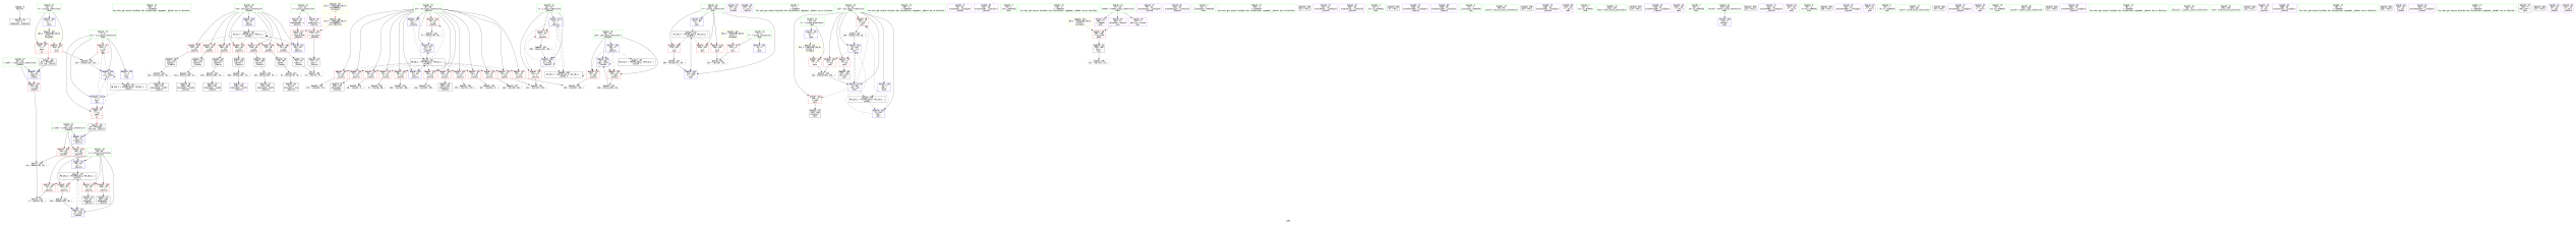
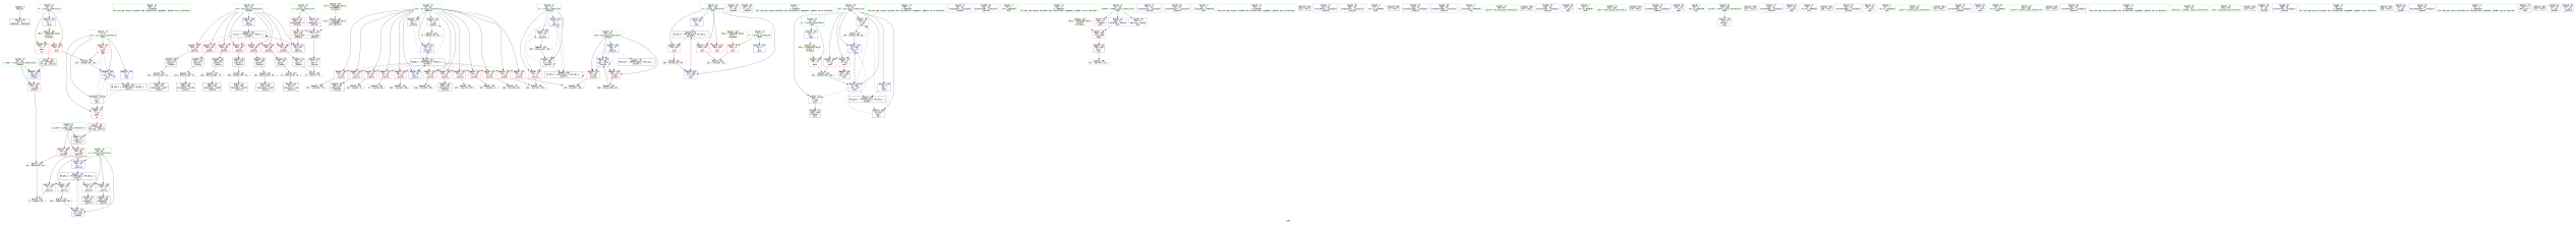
  digraph {
    fontname="IBM Plex Mono"
    label=SVFG
    node [color=red fontname="IBM Plex Mono" shape=record]
    edge [fontname="IBM Plex Mono" style=solid]
    n1 [color=grey label="{NodeID: 0\nNullPtr}"]
    n2 [color=black label="{NodeID: 40\n2\<--3\ndummyVal\<--dummyVal\n}"]
    n3 [label="{NodeID: 97\n262\<--7\n\<--cur\nmain\n}"]
    n4 [color=grey label="{NodeID: 215\n263 = Binary(262, 261, )\n}"]
    n5 [color=blue label="{NodeID: 166\n7\<--263\ncur\<--add4\nmain\n}"]
    n6 [color=black label="{NodeID: 255\nMR_20V_2 = PHI(MR_20V_5, MR_20V_1, )\npts\{8 \}\n}"]
    n7 [label="{NodeID: 96\n258\<--7\n\<--cur\nmain\n|{<s0>11}}"]
    n8 [color=green label="{NodeID: 14\n103\<--1\n\<--dummyObj\nCan only get source location for instruction, argument, global var or function.}"]
    n9 [label="{NodeID: 111\n128\<--45\n\<--pre\n_Z3outii\n}"]
    n10 [color=black label="{NodeID: 50\n129\<--128\nconv26\<--\n_Z3outii\n}"]
    n11 [color=grey label="{NodeID: 212\n130 = Binary(129, 92, )\n}"]
    n12 [color=black label="{NodeID: 51\n131\<--130\nidxprom28\<--sub27\n_Z3outii\n}"]
    n13 [color=green label="{NodeID: 28\n45\<--46\npre\<--pre_field_insensitive\n_Z3outii\n}"]
    n14 [label="{NodeID: 108\n74\<--45\n\<--pre\n_Z3outii\n}"]
    n15 [label="{NodeID: 109\n89\<--45\n\<--pre\n_Z3outii\n}"]
    n16 [label="{NodeID: 110\n113\<--45\n\<--pre\n_Z3outii\n}"]
    n17 [label="{NodeID: 112\n162\<--45\n\<--pre\n_Z3outii\n}"]
    n18 [label="{NodeID: 113\n181\<--45\n\<--pre\n_Z3outii\n}"]
    n19 [label="{NodeID: 114\n196\<--45\n\<--pre\n_Z3outii\n}"]
    n20 [color=blue label="{NodeID: 149\n45\<--58\npre\<--\n_Z3outii\n}"]
    n21 [color=blue label="{NodeID: 155\n45\<--147\npre\<--\n_Z3outii\n}"]
    n22 [color=black label="{NodeID: 44\n75\<--74\nconv1\<--\n_Z3outii\n}"]
    n23 [color=black label="{NodeID: 45\n90\<--89\nconv6\<--\n_Z3outii\n}"]
    n24 [color=black label="{NodeID: 48\n114\<--113\nconv16\<--\n_Z3outii\n}"]
    n25 [color=black label="{NodeID: 53\n163\<--162\nconv45\<--\n_Z3outii\n}"]
    n26 [color=black label="{NodeID: 56\n182\<--181\nconv59\<--\n_Z3outii\n}"]
    n27 [color=black label="{NodeID: 58\n197\<--196\nconv70\<--\n_Z3outii\n}"]
    n28 [color=black label="{NodeID: 245\nMR_6V_3 = PHI(MR_6V_4, MR_6V_2, )\npts\{46 \}\n}"]
    n29 [color=grey label="{NodeID: 230\n76 = cmp(73, 75, )\n}"]
    n30 [color=grey label="{NodeID: 217\n91 = Binary(90, 92, )\n}"]
    n31 [color=grey label="{NodeID: 220\n115 = Binary(114, 92, )\n}"]
    n32 [color=grey label="{NodeID: 216\n164 = Binary(163, 92, )\n}"]
    n33 [color=grey label="{NodeID: 210\n183 = Binary(182, 92, )\n}"]
    n34 [color=grey label="{NodeID: 224\n198 = Binary(197, 92, )\n}"]
    n35 [label="{NodeID: 125\n174\<--47\n\<--cnt\n_Z3outii\n}"]
    n36 [color=grey label="{NodeID: 228\n175 = cmp(174, 107, )\n}"]
    n37 [color=black label="{NodeID: 42\n70\<--69\nidxprom\<--\n_Z3outii\n}"]
    n38 [color=black label="{NodeID: 305\n39 = PHI(258, )\n0th arg _Z3outii }"]
    n39 [color=blue label="{NodeID: 147\n41\<--39\np.addr\<--p\n_Z3outii\n}"]
    n40 [label="{NodeID: 105\n60\<--41\n\<--p.addr\n_Z3outii\n}"]
    n41 [label="{NodeID: 106\n64\<--41\n\<--p.addr\n_Z3outii\n}"]
    n42 [color=blue label="{NodeID: 151\n49\<--60\ni\<--\n_Z3outii\n}"]
    n43 [color=grey label="{NodeID: 219\n66 = Binary(64, 65, )\n}"]
    n44 [color=grey label="{NodeID: 222\n153 = Binary(152, 80, )\n}"]
    n45 [color=blue label="{NodeID: 157\n49\<--153\ni\<--inc39\n_Z3outii\n}"]
    n46 [color=black label="{NodeID: 247\nMR_10V_3 = PHI(MR_10V_4, MR_10V_2, )\npts\{50 \}\n}"]
    n47 [label="{NodeID: 128\n63\<--49\n\<--i\n_Z3outii\n}"]
    n48 [label="{NodeID: 129\n69\<--49\n\<--i\n_Z3outii\n}"]
    n49 [label="{NodeID: 130\n144\<--49\n\<--i\n_Z3outii\n}"]
    n50 [label="{NodeID: 131\n152\<--49\n\<--i\n_Z3outii\n}"]
    n51 [label="{NodeID: 139\n236\<--221\n\<--r\nmain\n}"]
    n52 [color=black label="{NodeID: 57\n184\<--183\nidxprom61\<--sub60\n_Z3outii\n}"]
    n53 [color=grey label="{NodeID: 236\n232 = cmp(230, 231, )\n}"]
    n54 [color=blue label="{NodeID: 153\n51\<--5\nj\<--\n_Z3outii\n}"]
    n55 [label="{NodeID: 132\n124\<--51\n\<--j\n_Z3outii\n}"]
    n56 [label="{NodeID: 133\n137\<--51\n\<--j\n_Z3outii\n}"]
    n57 [color=blue label="{NodeID: 154\n51\<--138\nj\<--inc32\n_Z3outii\n}"]
    n58 [color=black label="{NodeID: 248\nMR_12V_2 = PHI(MR_12V_3, MR_12V_1, )\npts\{52 \}\n}"]
    n59 [color=grey label="{NodeID: 234\n126 = cmp(124, 125, )\n}"]
    n60 [color=grey label="{NodeID: 213\n138 = Binary(137, 80, )\n}"]
    n61 [color=purple label="{NodeID: 70\n202\<--20\n\<--.str\n_Z3outii\n}"]
    n62 [color=blue label="{NodeID: 167\n221\<--280\nr\<--inc7\nmain\n}"]
    n63 [color=black label="{NodeID: 253\nMR_32V_3 = PHI(MR_32V_4, MR_32V_2, )\npts\{222 \}\n}"]
    n64 [label="{NodeID: 140\n279\<--221\n\<--r\nmain\n}"]
    n65 [label="{NodeID: 138\n230\<--221\n\<--r\nmain\n}"]
    n66 [color=grey label="{NodeID: 211\n280 = Binary(279, 80, )\n}"]
    n67 [color=purple label="{NodeID: 84\n187\<--23\n\<--.str.1\n_Z3outii\n}"]
    n68 [color=green label="{NodeID: 1\n5\<--1\n\<--dummyObj\nCan only get source location for instruction, argument, global var or function.}"]
    n69 [label="{NodeID: 98\n243\<--9\n\<--off\nmain\n}"]
    n70 [color=grey label="{NodeID: 221\n244 = Binary(243, 80, )\n}"]
    n71 [color=blue label="{NodeID: 164\n9\<--244\noff\<--inc\nmain\n}"]
    n72 [label="{NodeID: 99\n246\<--9\n\<--off\nmain\n}"]
    n73 [label="{NodeID: 100\n255\<--9\n\<--off\nmain\n}"]
    n74 [color=blue label="{NodeID: 165\n9\<--256\noff\<--add\nmain\n}"]
    n75 [color=green label="{NodeID: 15\n107\<--1\n\<--dummyObj\nCan only get source location for instruction, argument, global var or function.}"]
    n76 [color=black label="{NodeID: 54\n165\<--164\nidxprom47\<--sub46\n_Z3outii\n}"]
    n77 [color=green label="{NodeID: 29\n47\<--48\ncnt\<--cnt_field_insensitive\n_Z3outii\n}"]
    n78 [label="{NodeID: 115\n78\<--47\n\<--cnt\n_Z3outii\n}"]
    n79 [label="{NodeID: 116\n83\<--47\n\<--cnt\n_Z3outii\n}"]
    n80 [label="{NodeID: 117\n86\<--47\n\<--cnt\n_Z3outii\n}"]
    n81 [label="{NodeID: 118\n101\<--47\n\<--cnt\n_Z3outii\n}"]
    n82 [label="{NodeID: 119\n105\<--47\n\<--cnt\n_Z3outii\n}"]
    n83 [label="{NodeID: 120\n109\<--47\n\<--cnt\n_Z3outii\n}"]
    n84 [label="{NodeID: 121\n125\<--47\n\<--cnt\n_Z3outii\n}"]
    n85 [label="{NodeID: 122\n156\<--47\n\<--cnt\n_Z3outii\n}"]
    n86 [label="{NodeID: 123\n159\<--47\n\<--cnt\n_Z3outii\n}"]
    n87 [label="{NodeID: 124\n171\<--47\n\<--cnt\n_Z3outii\n}"]
    n88 [label="{NodeID: 126\n177\<--47\n\<--cnt\n_Z3outii\n}"]
    n89 [label="{NodeID: 127\n193\<--47\n\<--cnt\n_Z3outii\n}"]
    n90 [color=blue label="{NodeID: 150\n47\<--5\ncnt\<--\n_Z3outii\n}"]
    n91 [color=blue label="{NodeID: 152\n47\<--79\ncnt\<--inc\n_Z3outii\n}"]
    n92 [color=blue label="{NodeID: 156\n47\<--80\ncnt\<--\n_Z3outii\n}"]
    n93 [color=grey label="{NodeID: 214\n79 = Binary(78, 80, )\n}"]
    n94 [color=grey label="{NodeID: 225\n84 = cmp(83, 5, )\n}"]
    n95 [color=grey label="{NodeID: 232\n87 = cmp(86, 80, )\n}"]
    n96 [color=grey label="{NodeID: 226\n102 = cmp(103, 101, )\n}"]
    n97 [color=grey label="{NodeID: 227\n106 = cmp(105, 107, )\n}"]
    n98 [color=black label="{NodeID: 47\n110\<--109\nidxprom13\<--\n_Z3outii\n}"]
    n99 [color=grey label="{NodeID: 238\n157 = cmp(156, 5, )\n}"]
    n100 [color=grey label="{NodeID: 237\n160 = cmp(159, 80, )\n}"]
    n101 [color=grey label="{NodeID: 231\n172 = cmp(103, 171, )\n}"]
    n102 [color=black label="{NodeID: 55\n178\<--177\nidxprom56\<--\n_Z3outii\n}"]
    n103 [color=grey label="{NodeID: 233\n194 = cmp(192, 193, )\n}"]
    n104 [color=black label="{NodeID: 246\nMR_8V_3 = PHI(MR_8V_5, MR_8V_2, )\npts\{48 \}\n}"]
    n105 [color=black label="{NodeID: 43\n73\<--72\nconv\<--\n_Z3outii\n}"]
    n106 [color=black label="{NodeID: 306\n40 = PHI(259, )\n1st arg _Z3outii }"]
    n107 [color=blue label="{NodeID: 148\n43\<--40\nn.addr\<--n\n_Z3outii\n}"]
    n108 [label="{NodeID: 107\n65\<--43\n\<--n.addr\n_Z3outii\n}"]
    n109 [color=grey label="{NodeID: 223\n206 = Binary(205, 80, )\n}"]
    n110 [color=blue label="{NodeID: 159\n53\<--206\nj66\<--inc77\n_Z3outii\n}"]
    n111 [label="{NodeID: 134\n192\<--53\n\<--j66\n_Z3outii\n}"]
    n112 [label="{NodeID: 135\n205\<--53\n\<--j66\n_Z3outii\n}"]
    n113 [color=black label="{NodeID: 249\nMR_14V_7 = PHI(MR_14V_2, MR_14V_1, )\npts\{54 \}\n}"]
    n114 [color=purple label="{NodeID: 71\n94\<--22\narrayidx8\<--_ZL6digits\n_Z3outii\n}"]
    n115 [color=purple label="{NodeID: 85\n111\<--25\narrayidx14\<--_ZL6tuples\n_Z3outii\n}"]
    n116 [color=green label="{NodeID: 2\n20\<--1\n.str\<--dummyObj\nGlob }"]
    n117 [color=black label="{NodeID: 60\n247\<--246\nidx.ext\<--\nmain\n}"]
    n118 [color=green label="{NodeID: 16\n241\<--1\n\<--dummyObj\nCan only get source location for instruction, argument, global var or function.}"]
    n119 [color=green label="{NodeID: 30\n49\<--50\ni\<--i_field_insensitive\n_Z3outii\n}"]
    n120 [color=grey label="{NodeID: 235\n67 = cmp(63, 66, )\n}"]
    n121 [color=black label="{NodeID: 52\n145\<--144\nidxprom35\<--\n_Z3outii\n}"]
    n122 [color=purple label="{NodeID: 59\n199\<--198\nidxprom72\<--sub71\n_Z3outii\n}"]
    n123 [label="{NodeID: 141\n269\<--268\n\<--arrayidx\nmain\n}"]
    n124 [color=black label="{NodeID: 62\n270\<--269\nconv\<--\nmain\n}"]
    n125 [color=grey label="{NodeID: 229\n271 = cmp(270, 272, )\n}"]
    n126 [color=purple label="{NodeID: 72\n95\<--22\narraydecay\<--_ZL6digits\n_Z3outii\n}"]
    n127 [color=purple label="{NodeID: 86\n112\<--25\narraydecay15\<--_ZL6tuples\n_Z3outii\n}"]
    n128 [color=green label="{NodeID: 3\n22\<--1\n_ZL6digits\<--dummyObj\nGlob }"]
    n129 [color=yellow label="{NodeID: 266\n16V_1 = ENCHI(MR_16V_0)\npts\{160000 \}\nFun[_Z3outii]}" style=double]
    n130 [label="{NodeID: 136\n72\<--71\n\<--arrayidx\n_Z3outii\n}"]
    n131 [label="{NodeID: 137\n147\<--146\n\<--arrayidx36\n_Z3outii\n}"]
    n132 [color=grey label="{NodeID: 218\n256 = Binary(255, 254, )\n}"]
    n133 [label="{NodeID: 101\n266\<--9\n\<--off\nmain\n}"]
    n134 [color=black label="{NodeID: 254\nMR_22V_2 = PHI(MR_22V_6, MR_22V_1, )\npts\{10 \}\n}"]
    n135 [color=green label="{NodeID: 17\n272\<--1\n\<--dummyObj\nCan only get source location for instruction, argument, global var or function.}"]
    n136 [color=green label="{NodeID: 31\n51\<--52\nj\<--j_field_insensitive\n_Z3outii\n}"]
    n137 [color=black label="{NodeID: 294\n251 = PHI()\n}"]
    n138 [color=black label="{NodeID: 46\n93\<--91\nidxprom7\<--sub\n_Z3outii\n}"]
    n139 [color=blue label="{NodeID: 142\n4\<--5\nT\<--\nGlob }"]
    n140 [color=yellow label="{NodeID: 267\n18V_1 = ENCHI(MR_18V_0)\npts\{6 \}\nFun[main]}" style=double]
    n141 [label="{NodeID: 95\n231\<--4\n\<--T\nmain\n}"]
    n142 [color=purple label="{NodeID: 73\n117\<--22\narrayidx19\<--_ZL6digits\n_Z3outii\n}"]
    n143 [color=purple label="{NodeID: 87\n179\<--25\narrayidx57\<--_ZL6tuples\n_Z3outii\n}"]
    n144 [color=green label="{NodeID: 4\n23\<--1\n.str.1\<--dummyObj\nGlob }"]
    n145 [color=black label="{NodeID: 61\n267\<--266\nidxprom\<--\nmain\n}"]
    n146 [color=green label="{NodeID: 18\n4\<--6\nT\<--T_field_insensitive\nGlob }"]
    n147 [color=green label="{NodeID: 32\n53\<--54\nj66\<--j66_field_insensitive\n_Z3outii\n}"]
    n148 [color=blue label="{NodeID: 158\n53\<--5\nj66\<--\n_Z3outii\n}"]
    n149 [color=black label="{NodeID: 295\n97 = PHI()\n}"]
    n150 [color=blue label="{NodeID: 143\n7\<--5\ncur\<--\nGlob }"]
    n151 [color=blue label="{NodeID: 162\n7\<--5\ncur\<--\nmain\n}"]
    n152 [color=purple label="{NodeID: 74\n118\<--22\narraydecay20\<--_ZL6digits\n_Z3outii\n}"]
    n153 [color=blue label="{NodeID: 163\n9\<--241\noff\<--\nmain\n}"]
    n154 [color=purple label="{NodeID: 88\n180\<--25\narraydecay58\<--_ZL6tuples\n_Z3outii\n}"]
    n155 [color=green label="{NodeID: 5\n25\<--1\n_ZL6tuples\<--dummyObj\nGlob }"]
    n156 [label="{NodeID: 102\n259\<--11\n\<--x\nmain\n|{<s0>11}}"]
    n157 [color=green label="{NodeID: 19\n7\<--8\ncur\<--cur_field_insensitive\nGlob }"]
    n158 [color=green label="{NodeID: 33\n98\<--99\nprintf\<--printf_field_insensitive\n}"]
    n159 [color=black label="{NodeID: 296\n169 = PHI()\n}"]
    n160 [color=blue label="{NodeID: 144\n9\<--5\noff\<--\nGlob }"]
    n161 [color=purple label="{NodeID: 75\n132\<--22\narrayidx29\<--_ZL6digits\n_Z3outii\n}"]
    n162 [color=purple label="{NodeID: 89\n224\<--26\n\<--.str.2\nmain\n}"]
    n163 [color=green label="{NodeID: 6\n26\<--1\n.str.2\<--dummyObj\nGlob }"]
    n164 [label="{NodeID: 103\n261\<--11\n\<--x\nmain\n}"]
    n165 [color=green label="{NodeID: 20\n9\<--10\noff\<--off_field_insensitive\nGlob }"]
    n166 [color=green label="{NodeID: 34\n216\<--217\nmain\<--main_field_insensitive\n}"]
    n167 [color=black label="{NodeID: 297\n120 = PHI()\n}"]
    n168 [color=black label="{NodeID: 49\n116\<--115\nidxprom18\<--sub17\n_Z3outii\n}"]
    n169 [color=blue label="{NodeID: 145\n11\<--5\nx\<--\nGlob }"]
    n170 [color=yellow label="{NodeID: 270\n24V_1 = ENCHI(MR_24V_0)\npts\{12 \}\nFun[main]}" style=double]
    n171 [color=purple label="{NodeID: 76\n133\<--22\narraydecay30\<--_ZL6digits\n_Z3outii\n}"]
    n172 [color=purple label="{NodeID: 90\n234\<--28\n\<--.str.3\nmain\n}"]
    n173 [color=green label="{NodeID: 7\n28\<--1\n.str.3\<--dummyObj\nGlob }"]
    n174 [label="{NodeID: 104\n254\<--13\n\<--t\nmain\n}"]
    n175 [color=green label="{NodeID: 21\n11\<--12\nx\<--x_field_insensitive\nGlob }"]
    n176 [color=green label="{NodeID: 35\n219\<--220\nretval\<--retval_field_insensitive\nmain\n}"]
    n177 [color=blue label="{NodeID: 160\n219\<--5\nretval\<--\nmain\n}"]
    n178 [color=black label="{NodeID: 298\n135 = PHI()\n}"]
    n179 [color=blue label="{NodeID: 146\n13\<--5\nt\<--\nGlob }"]
    n180 [color=yellow label="{NodeID: 271\n26V_1 = ENCHI(MR_26V_0)\npts\{14 \}\nFun[main]}" style=double]
    n181 [color=purple label="{NodeID: 63\n71\<--15\narrayidx\<--s\n_Z3outii\n}"]
    n182 [color=purple label="{NodeID: 77\n166\<--22\narrayidx48\<--_ZL6digits\n_Z3outii\n}"]
    n183 [color=purple label="{NodeID: 91\n237\<--30\n\<--.str.4\nmain\n}"]
    n184 [color=green label="{NodeID: 8\n30\<--1\n.str.4\<--dummyObj\nGlob }"]
    n185 [color=green label="{NodeID: 22\n13\<--14\nt\<--t_field_insensitive\nGlob }"]
    n186 [color=green label="{NodeID: 36\n221\<--222\nr\<--r_field_insensitive\nmain\n}"]
    n187 [color=blue label="{NodeID: 161\n221\<--80\nr\<--\nmain\n}"]
    n188 [color=black label="{NodeID: 299\n188 = PHI()\n}"]
    n189 [color=purple label="{NodeID: 64\n146\<--15\narrayidx36\<--s\n_Z3outii\n}"]
    n190 [color=purple label="{NodeID: 78\n167\<--22\narraydecay49\<--_ZL6digits\n_Z3outii\n}"]
    n191 [color=purple label="{NodeID: 92\n250\<--32\n\<--.str.5\nmain\n}"]
    n192 [color=green label="{NodeID: 9\n32\<--1\n.str.5\<--dummyObj\nGlob }"]
    n193 [color=yellow label="{NodeID: 272\n28V_1 = ENCHI(MR_28V_0)\npts\{19 \}\nFun[main]}" style=double]
    n194 [color=green label="{NodeID: 23\n15\<--16\ns\<--s_field_insensitive\nGlob }"]
    n195 [color=green label="{NodeID: 37\n226\<--227\nscanf\<--scanf_field_insensitive\n}"]
    n196 [color=black label="{NodeID: 300\n203 = PHI()\n}"]
    n197 [color=purple label="{NodeID: 65\n248\<--17\n\<--format\nmain\n}"]
    n198 [color=purple label="{NodeID: 79\n185\<--22\narrayidx62\<--_ZL6digits\n_Z3outii\n}"]
    n199 [color=purple label="{NodeID: 93\n274\<--34\n\<--.str.6\nmain\n}"]
    n200 [color=green label="{NodeID: 10\n34\<--1\n.str.6\<--dummyObj\nGlob }"]
    n201 [color=green label="{NodeID: 24\n17\<--19\nformat\<--format_field_insensitive\nGlob }"]
    n202 [color=purple label="{NodeID: 66\n268\<--17\narrayidx\<--format\nmain\n}"]
    n203 [color=purple label="{NodeID: 94\n249\<--17\nadd.ptr\<--format\nmain\n}"]
    n204 [color=green label="{NodeID: 38\n252\<--253\nsscanf\<--sscanf_field_insensitive\n}"]
    n205 [color=black label="{NodeID: 301\n225 = PHI()\n}"]
    n206 [color=purple label="{NodeID: 80\n186\<--22\narraydecay63\<--_ZL6digits\n_Z3outii\n}"]
    n207 [color=green label="{NodeID: 11\n58\<--1\n\<--dummyObj\nCan only get source location for instruction, argument, global var or function.}"]
    n208 [color=green label="{NodeID: 25\n36\<--37\n_Z3outii\<--_Z3outii_field_insensitive\n}"]
    n209 [color=green label="{NodeID: 39\n276\<--277\nputs\<--puts_field_insensitive\n}"]
    n210 [color=black label="{NodeID: 302\n235 = PHI()\n}"]
    n211 [color=purple label="{NodeID: 67\n96\<--20\n\<--.str\n_Z3outii\n}"]
    n212 [color=purple label="{NodeID: 81\n200\<--22\narrayidx73\<--_ZL6digits\n_Z3outii\n}"]
    n213 [color=green label="{NodeID: 12\n80\<--1\n\<--dummyObj\nCan only get source location for instruction, argument, global var or function.}"]
    n214 [color=yellow label="{NodeID: 275\n16V_1 = ENCHI(MR_16V_0)\npts\{160000 \}\nFun[main]|{<s0>11}}" style=double]
    n215 [color=green label="{NodeID: 26\n41\<--42\np.addr\<--p.addr_field_insensitive\n_Z3outii\n}"]
    n216 [color=black label="{NodeID: 303\n238 = PHI()\n}"]
    n217 [color=purple label="{NodeID: 68\n134\<--20\n\<--.str\n_Z3outii\n}"]
    n218 [color=purple label="{NodeID: 82\n201\<--22\narraydecay74\<--_ZL6digits\n_Z3outii\n}"]
    n219 [color=green label="{NodeID: 13\n92\<--1\n\<--dummyObj\nCan only get source location for instruction, argument, global var or function.}"]
    n220 [color=green label="{NodeID: 27\n43\<--44\nn.addr\<--n.addr_field_insensitive\n_Z3outii\n}"]
    n221 [color=black label="{NodeID: 41\n218\<--5\nmain_ret\<--\nmain\n}"]
    n222 [color=black label="{NodeID: 304\n275 = PHI()\n}"]
    n223 [color=purple label="{NodeID: 69\n168\<--20\n\<--.str\n_Z3outii\n}"]
    n224 [color=purple label="{NodeID: 83\n119\<--23\n\<--.str.1\n_Z3outii\n}"]
    n1 -> n2
    n3 -> n4
    n4 -> n5
    n5 -> n3 [style=dashed]
    n5 -> n5 [style=dashed]
    n5 -> n6 [style=dashed]
    n5 -> n7 [style=dashed]
    n6 -> n151 [style=dashed]
    n7 -> n38 [color=red tailport=s0]
    n9 -> n10
    n10 -> n11
    n11 -> n12
    n13 -> n9
    n13 -> n14
    n13 -> n15
    n13 -> n16
    n13 -> n17
    n13 -> n18
    n13 -> n19
    n13 -> n20
    n13 -> n21
    n14 -> n22
    n15 -> n23
    n16 -> n24
    n17 -> n25
    n18 -> n26
    n19 -> n27
    n20 -> n28 [style=dashed]
    n21 -> n28 [style=dashed]
    n22 -> n29
    n23 -> n30
    n24 -> n31
    n25 -> n32
    n26 -> n33
    n27 -> n34
    n28 -> n9 [style=dashed]
    n28 -> n14 [style=dashed]
    n28 -> n15 [style=dashed]
    n28 -> n16 [style=dashed]
    n28 -> n17 [style=dashed]
    n28 -> n18 [style=dashed]
    n28 -> n19 [style=dashed]
    n28 -> n21 [style=dashed]
    n28 -> n28 [style=dashed]
    n30 -> n138
    n31 -> n168
    n32 -> n76
    n33 -> n52
    n34 -> n122
    n35 -> n36
    n38 -> n39
    n39 -> n40 [style=dashed]
    n39 -> n41 [style=dashed]
    n40 -> n42
    n41 -> n43
    n42 -> n46 [style=dashed]
    n43 -> n120
    n44 -> n45
    n45 -> n46 [style=dashed]
    n46 -> n45 [style=dashed]
    n46 -> n47 [style=dashed]
    n46 -> n48 [style=dashed]
    n46 -> n49 [style=dashed]
    n46 -> n50 [style=dashed]
    n47 -> n120
    n48 -> n37
    n49 -> n121
    n50 -> n44
    n54 -> n55 [style=dashed]
    n54 -> n56 [style=dashed]
    n54 -> n57 [style=dashed]
    n54 -> n58 [style=dashed]
    n55 -> n59
    n56 -> n60
    n57 -> n55 [style=dashed]
    n57 -> n56 [style=dashed]
    n57 -> n57 [style=dashed]
    n57 -> n58 [style=dashed]
    n58 -> n54 [style=dashed]
    n58 -> n58 [style=dashed]
    n60 -> n57
    n62 -> n63 [style=dashed]
    n63 -> n51 [style=dashed]
    n63 -> n62 [style=dashed]
    n63 -> n64 [style=dashed]
    n63 -> n65 [style=dashed]
    n64 -> n66
-   n65 -> n53
+   n51 -> n53
    n66 -> n62
    n69 -> n70
    n70 -> n71
    n71 -> n72 [style=dashed]
    n71 -> n73 [style=dashed]
    n71 -> n74 [style=dashed]
    n72 -> n117
    n73 -> n132
    n74 -> n69 [style=dashed]
    n74 -> n71 [style=dashed]
    n74 -> n133 [style=dashed]
    n74 -> n134 [style=dashed]
    n77 -> n35
    n77 -> n78
    n77 -> n79
    n77 -> n80
    n77 -> n81
    n77 -> n82
    n77 -> n83
    n77 -> n84
    n77 -> n85
    n77 -> n86
    n77 -> n87
    n77 -> n88
    n77 -> n89
    n77 -> n90
    n77 -> n91
    n77 -> n92
    n78 -> n93
    n79 -> n94
    n80 -> n95
    n81 -> n96
    n82 -> n97
    n83 -> n98
    n84 -> n59
    n85 -> n99
    n86 -> n100
    n87 -> n101
    n88 -> n102
    n89 -> n103
    n90 -> n104 [style=dashed]
    n91 -> n104 [style=dashed]
    n92 -> n104 [style=dashed]
    n93 -> n91
    n104 -> n35 [style=dashed]
    n104 -> n78 [style=dashed]
    n104 -> n79 [style=dashed]
    n104 -> n80 [style=dashed]
    n104 -> n81 [style=dashed]
    n104 -> n82 [style=dashed]
    n104 -> n83 [style=dashed]
    n104 -> n84 [style=dashed]
    n104 -> n85 [style=dashed]
    n104 -> n86 [style=dashed]
    n104 -> n87 [style=dashed]
    n104 -> n88 [style=dashed]
    n104 -> n89 [style=dashed]
    n104 -> n91 [style=dashed]
    n104 -> n92 [style=dashed]
    n105 -> n29
    n106 -> n107
    n107 -> n108 [style=dashed]
    n108 -> n43
    n109 -> n110
    n110 -> n110 [style=dashed]
    n110 -> n111 [style=dashed]
    n110 -> n112 [style=dashed]
    n111 -> n103
    n112 -> n109
    n119 -> n42
    n119 -> n45
    n119 -> n47
    n119 -> n48
    n119 -> n49
    n119 -> n50
    n123 -> n124
    n124 -> n125
    n129 -> n130 [style=dashed]
    n129 -> n131 [style=dashed]
    n130 -> n105
    n131 -> n21
    n132 -> n74
    n133 -> n145
    n134 -> n153 [style=dashed]
    n136 -> n54
    n136 -> n55
    n136 -> n56
    n136 -> n57
    n140 -> n141 [style=dashed]
    n141 -> n53
    n146 -> n139
    n146 -> n141
    n147 -> n110
    n147 -> n111
    n147 -> n112
    n147 -> n148
    n148 -> n110 [style=dashed]
    n148 -> n111 [style=dashed]
    n148 -> n112 [style=dashed]
    n148 -> n113 [style=dashed]
    n150 -> n6 [style=dashed]
    n151 -> n3 [style=dashed]
    n151 -> n5 [style=dashed]
    n151 -> n7 [style=dashed]
    n153 -> n69 [style=dashed]
    n153 -> n71 [style=dashed]
    n156 -> n106 [color=red tailport=s0]
    n157 -> n3
    n157 -> n5
    n157 -> n7
    n157 -> n150
    n157 -> n151
    n160 -> n134 [style=dashed]
    n164 -> n4
    n165 -> n69
    n165 -> n71
    n165 -> n72
    n165 -> n73
    n165 -> n74
    n165 -> n133
    n165 -> n153
    n165 -> n160
    n169 -> n170 [style=dashed]
    n170 -> n156 [style=dashed]
    n170 -> n164 [style=dashed]
    n174 -> n132
    n175 -> n156
    n175 -> n164
    n175 -> n169
    n176 -> n177
    n179 -> n180 [style=dashed]
    n180 -> n174 [style=dashed]
    n181 -> n130
    n185 -> n174
    n185 -> n179
    n186 -> n51
    n186 -> n62
    n186 -> n64
    n186 -> n65
    n186 -> n187
    n187 -> n63 [style=dashed]
    n189 -> n131
    n193 -> n123 [style=dashed]
    n194 -> n181
    n194 -> n189
    n201 -> n197
    n201 -> n202
    n201 -> n203
    n202 -> n123
    n214 -> n129 [color=red style=dashed tailport=s0]
    n215 -> n39
    n215 -> n40
    n215 -> n41
    n220 -> n107
    n220 -> n108
  }
